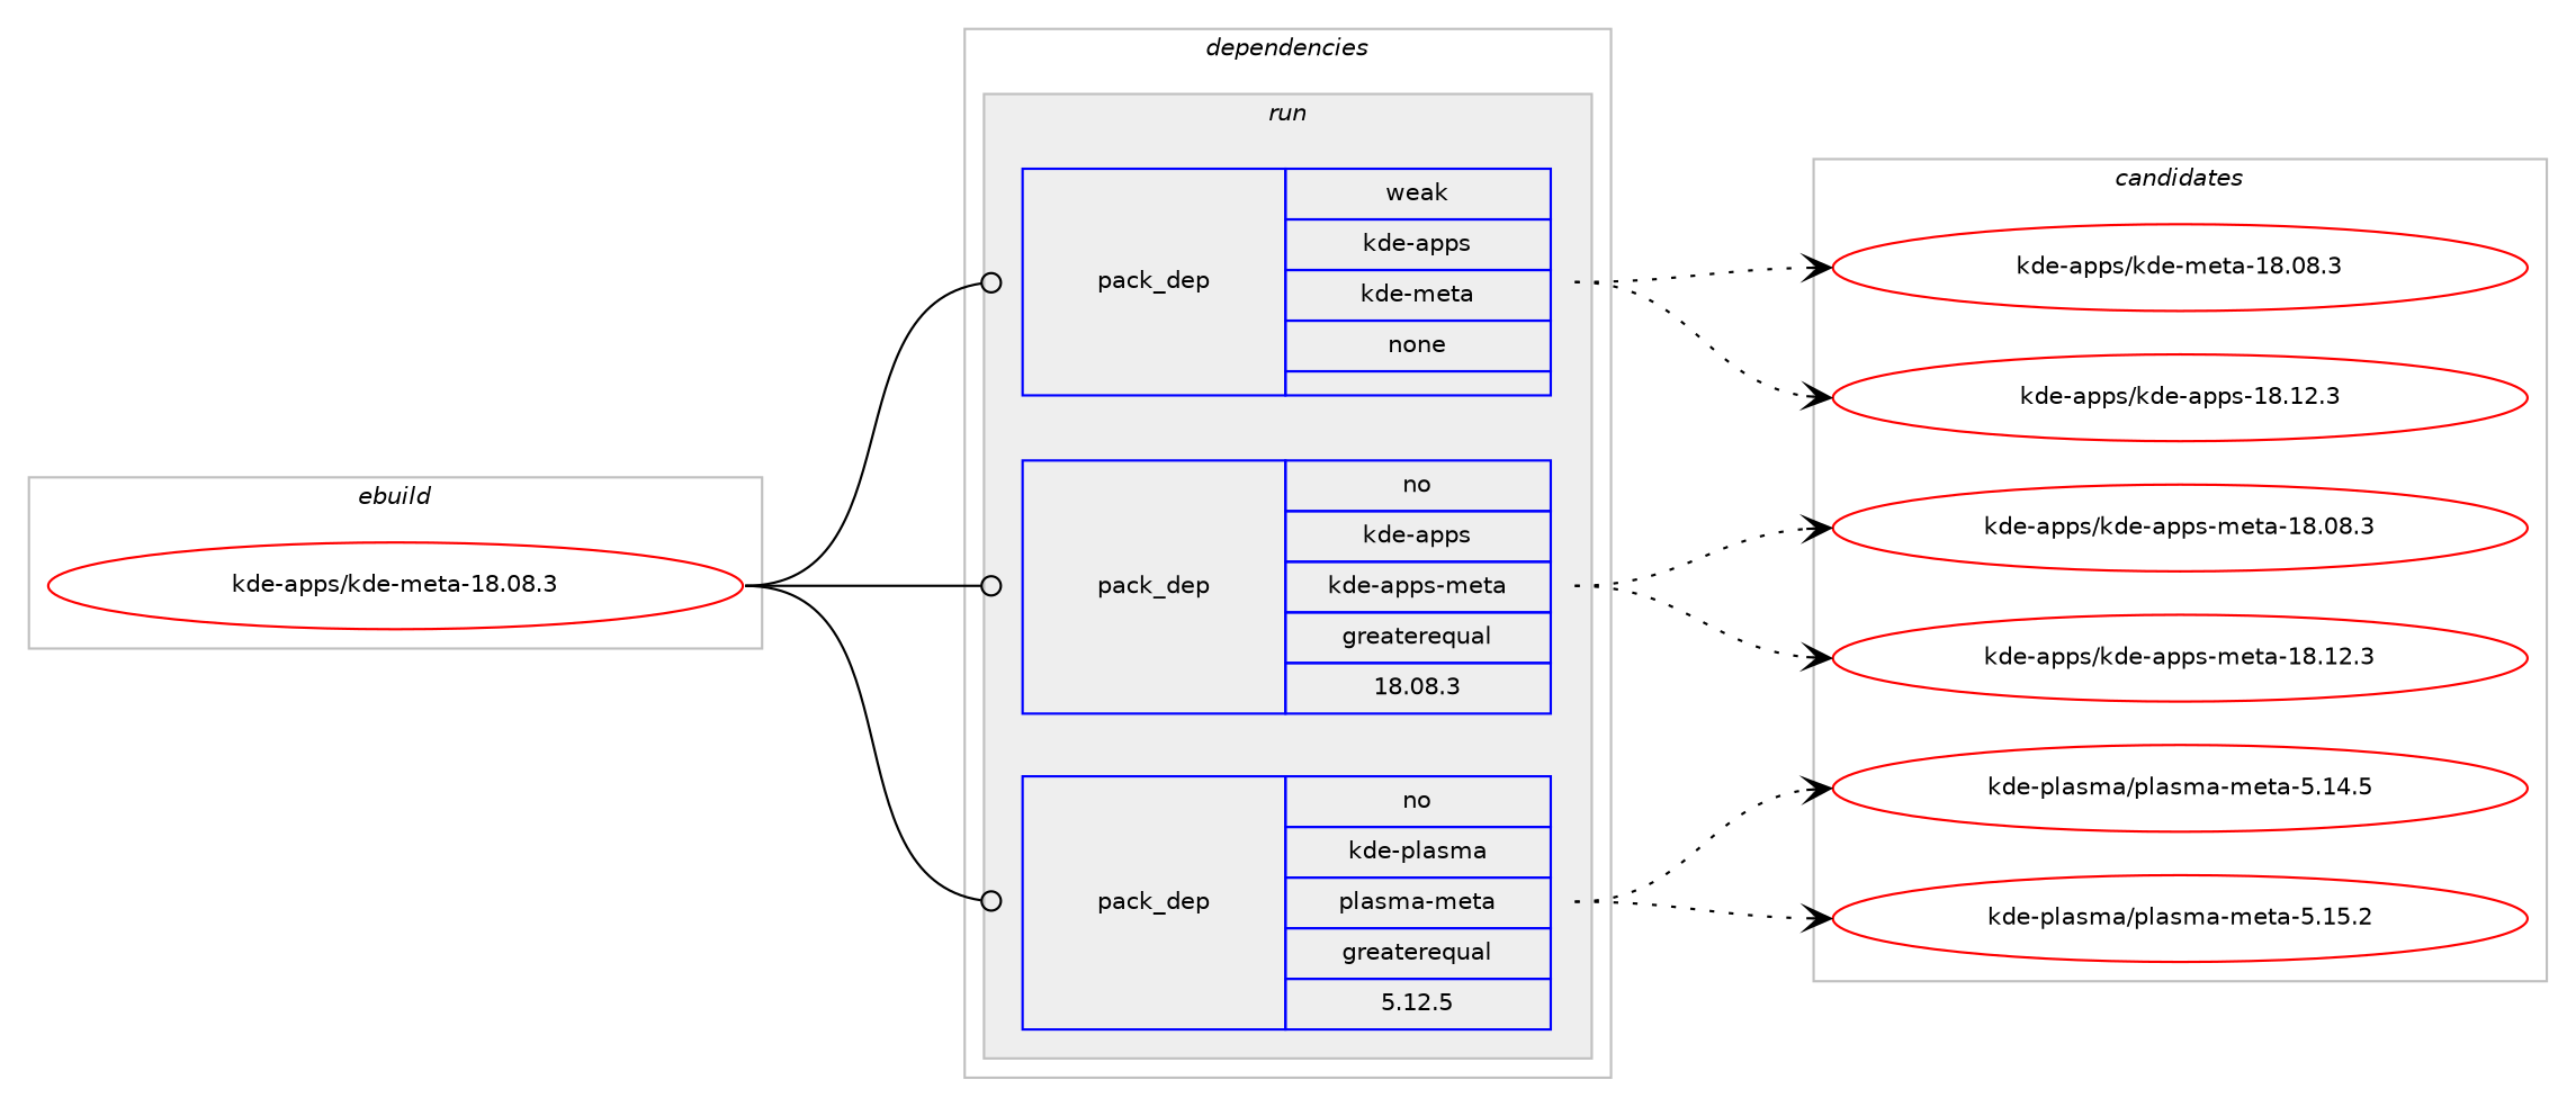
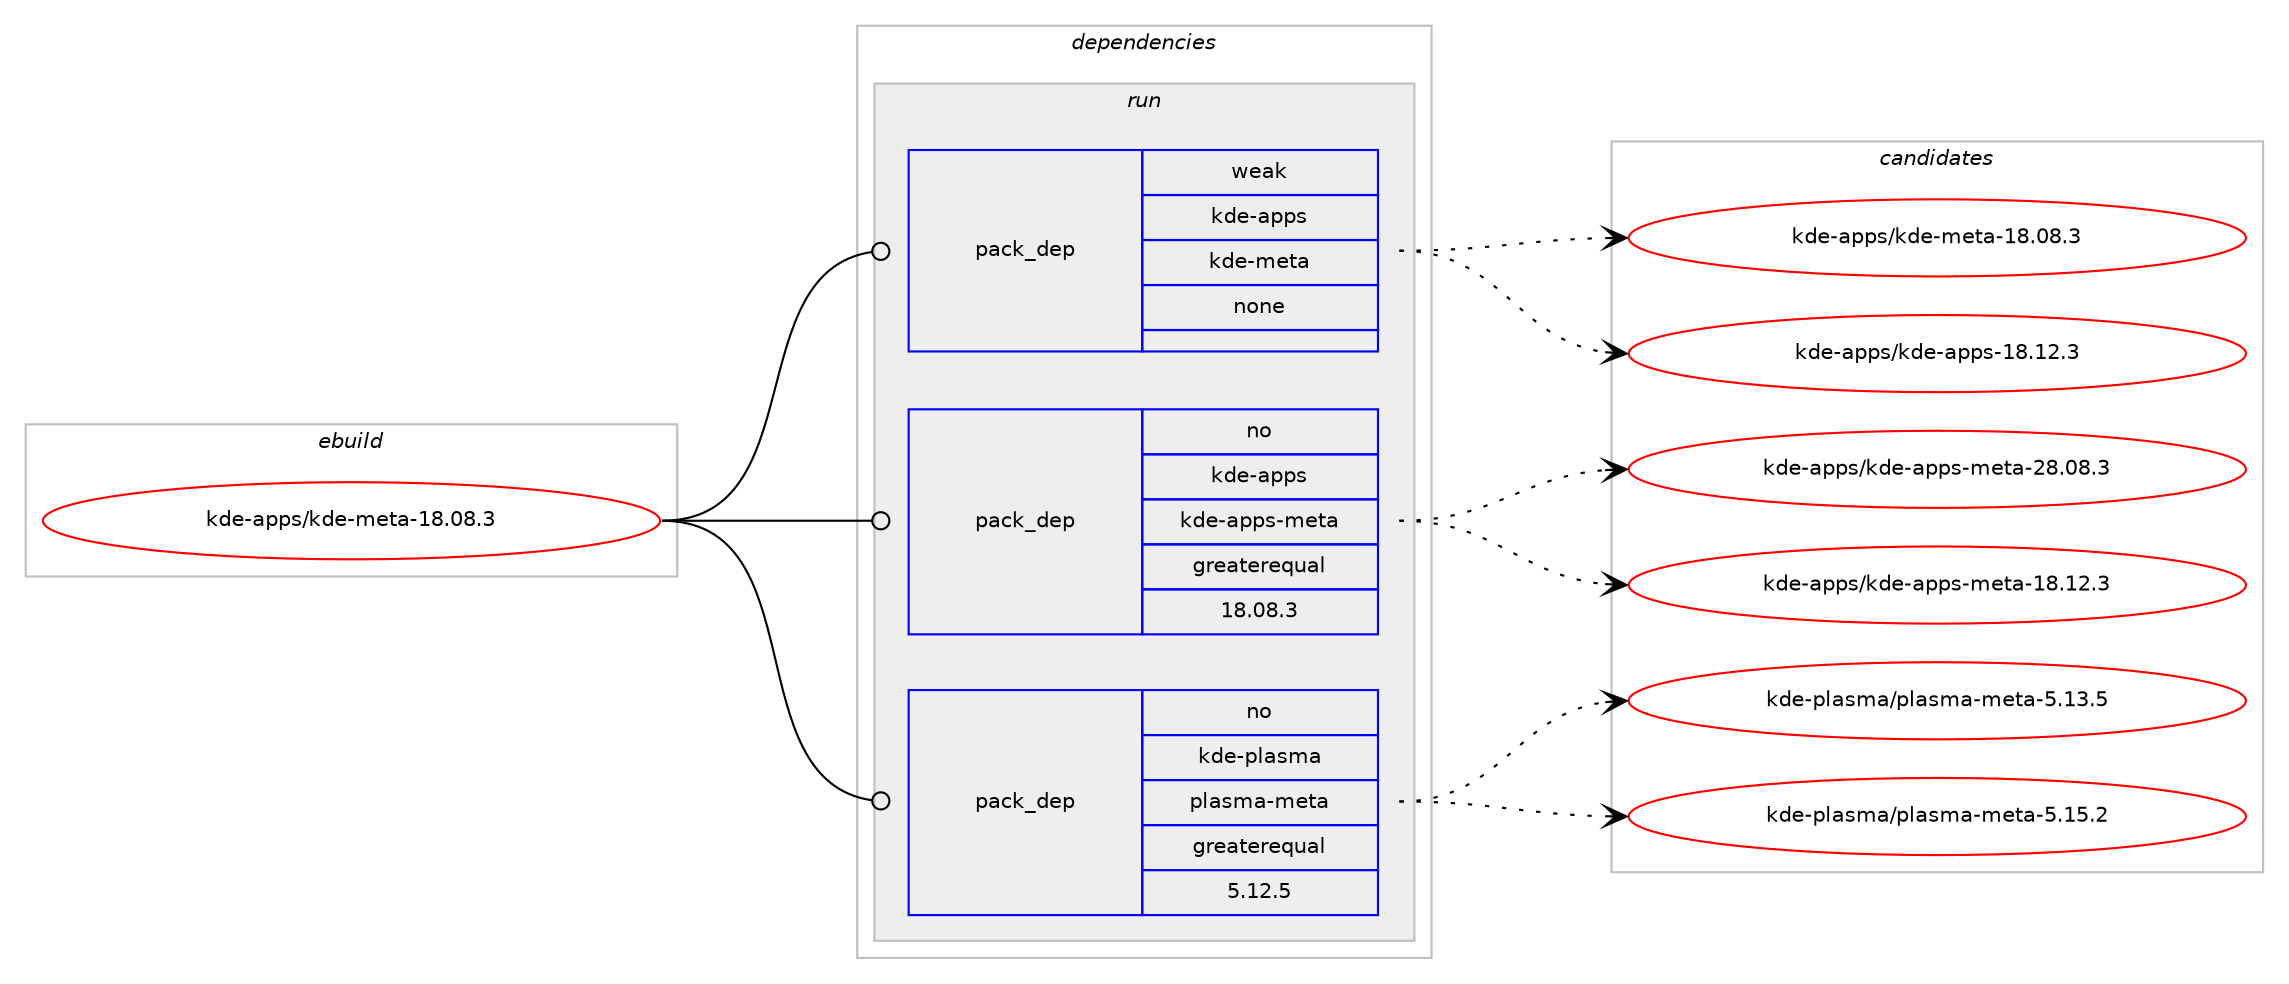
  digraph {
    compound=true
    concentrate=true
    fontname=Helvetica
    fontsize=10
    newrank=true
    rankdir=LR
    ranksep=1.5
    node [color=red fontname=Helvetica fontsize=10]
    edge [arrowhead=vee headport=w style=dotted tailport=e weight=100]
    n1 [label="kde-apps/kde-meta-18.08.3" width=4]
    n2 [color=blue label=<<TABLE BORDER="0" CELLBORDER="1" CELLSPACING="0" CELLPADDING="4" WIDTH="220"><TR><TD ROWSPAN="6" CELLPADDING="30">pack_dep</TD></TR><TR><TD WIDTH="110">weak</TD></TR><TR><TD>kde-apps</TD></TR><TR><TD>kde-meta</TD></TR><TR><TD>none</TD></TR><TR><TD></TD></TR></TABLE>> shape=none]
    n3 [color=blue label=<<TABLE BORDER="0" CELLBORDER="1" CELLSPACING="0" CELLPADDING="4" WIDTH="220"><TR><TD ROWSPAN="6" CELLPADDING="30">pack_dep</TD></TR><TR><TD WIDTH="110">no</TD></TR><TR><TD>kde-apps</TD></TR><TR><TD>kde-apps-meta</TD></TR><TR><TD>greaterequal</TD></TR><TR><TD>18.08.3</TD></TR></TABLE>> shape=none]
    n4 [color=blue label=<<TABLE BORDER="0" CELLBORDER="1" CELLSPACING="0" CELLPADDING="4" WIDTH="220"><TR><TD ROWSPAN="6" CELLPADDING="30">pack_dep</TD></TR><TR><TD WIDTH="110">no</TD></TR><TR><TD>kde-plasma</TD></TR><TR><TD>plasma-meta</TD></TR><TR><TD>greaterequal</TD></TR><TR><TD>5.12.5</TD></TR></TABLE>> shape=none]
-   n5 [label="kde-apps/kde-apps-meta-18.08.3" width=4]
+   n5 [label="kde-apps/kde-apps-meta-28.08.3" width=4]
    n6 [label="kde-apps/kde-apps-meta-18.12.3" width=4]
-   n7 [label="kde-plasma/plasma-meta-5.14.5" width=4]
+   n7 [label="kde-plasma/plasma-meta-5.13.5" width=4]
    n8 [label="kde-plasma/plasma-meta-5.15.2" width=4]
    n9 [label="kde-apps/kde-meta-18.08.3" width=4]
    n10 [label="kde-apps/kde-apps-18.12.3" width=4]
    subgraph cluster_1 {
      color=gray
      label=<<i>ebuild</i>>
      rank=same
      n1
    }
    subgraph cluster_2 {
      color=gray
      label=<<i>dependencies</i>>
      subgraph cluster_3 {
        color=gray
        fillcolor="#eeeeee"
        label=<<i>compile</i>>
        style=filled
      }
      subgraph cluster_4 {
        color=gray
        fillcolor="#eeeeee"
        label=<<i>compile and run</i>>
        style=filled
      }
      subgraph cluster_5 {
        color=gray
        fillcolor="#eeeeee"
        label=<<i>run</i>>
        style=filled
        subgraph sub_6 {
          color=gray
          fillcolor="#eeeeee"
          label=<<i>run</i>>
          style=filled
          n2
        }
        subgraph sub_7 {
          color=gray
          fillcolor="#eeeeee"
          label=<<i>run</i>>
          style=filled
          n3
        }
        subgraph sub_8 {
          color=gray
          fillcolor="#eeeeee"
          label=<<i>run</i>>
          style=filled
          n4
        }
      }
    }
    subgraph cluster_9 {
      color=gray
      label=<<i>candidates</i>>
      rank=same
      subgraph sub_10 {
        color=black
        label=<<i>candidates</i>>
        nodesep=1
        rank=same
        n5
        n6
      }
      subgraph sub_11 {
        color=black
        label=<<i>candidates</i>>
        nodesep=1
        rank=same
        n7
        n8
      }
      subgraph sub_12 {
        color=black
        label=<<i>candidates</i>>
        nodesep=1
        rank=same
        n9
        n10
      }
    }
    n1 -> n2 [arrowhead=odot style=solid weight=20]
    n1 -> n3 [arrowhead=odot style=solid weight=20]
    n1 -> n4 [arrowhead=odot style=solid weight=20]
    n2 -> n9
    n2 -> n10
    n3 -> n5
    n3 -> n6
    n4 -> n7
    n4 -> n8
  }
